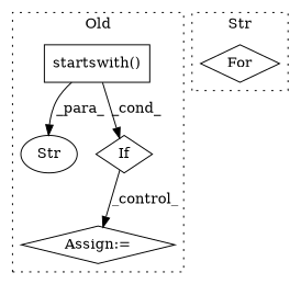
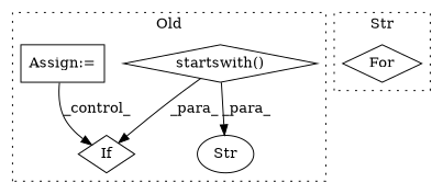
  digraph {
    node [l=3 shape=box]
-   n1 [a=75 l="21,1" label="startswith()" s="8978,9002"]
+   n1 [a=75 l="21,1" label="startswith()" s="8978,9002" shape=diamond]
    n2 [a=66 label=Str s=8999 shape=ellipse]
    n3 [a=96 label=If s=8975 shape=diamond]
-   n4 [a=68 label="Assign:=" s=9065 shape=diamond]
+   n4 [a=68 label="Assign:=" s=9065]
    n5 [a=107 l="4,14" label=For s="9364,9377" shape=diamond]
    subgraph cluster_1 {
      label=Old
      style=dotted
      n1
      n2
      n3
      n4
    }
    subgraph cluster_2 {
      label=Str
      style=dotted
      n5
    }
    n1 -> n2 [label=_para_]
-   n1 -> n3 [label=_cond_]
-   n3 -> n4 [label=_control_]
+   n1 -> n3 [label=_para_]
+   n4 -> n3 [label=_control_]
  }
